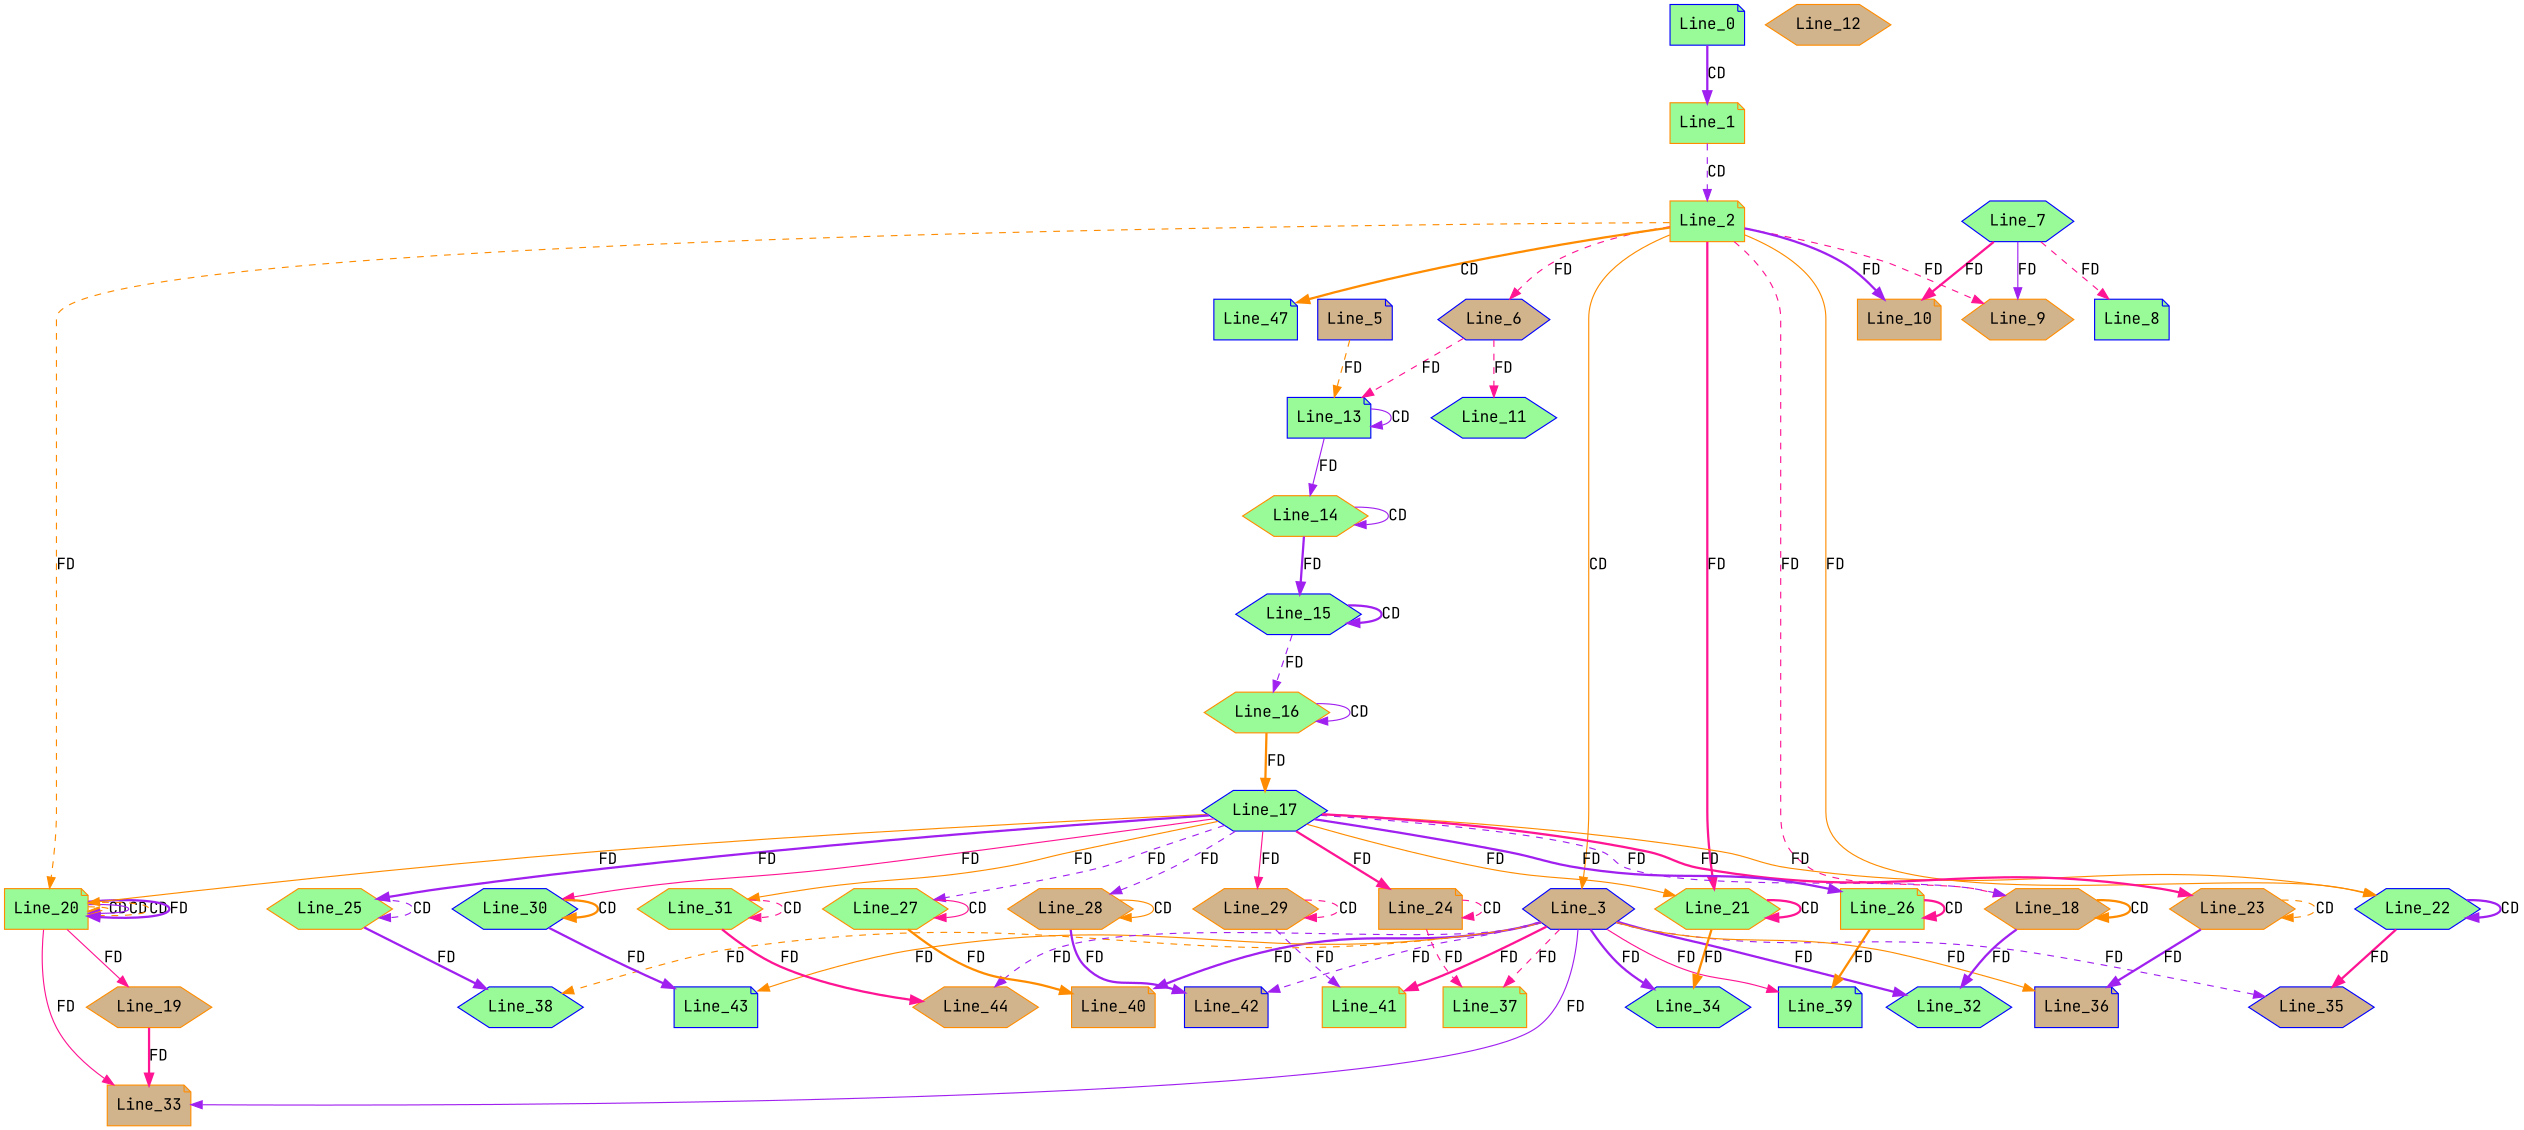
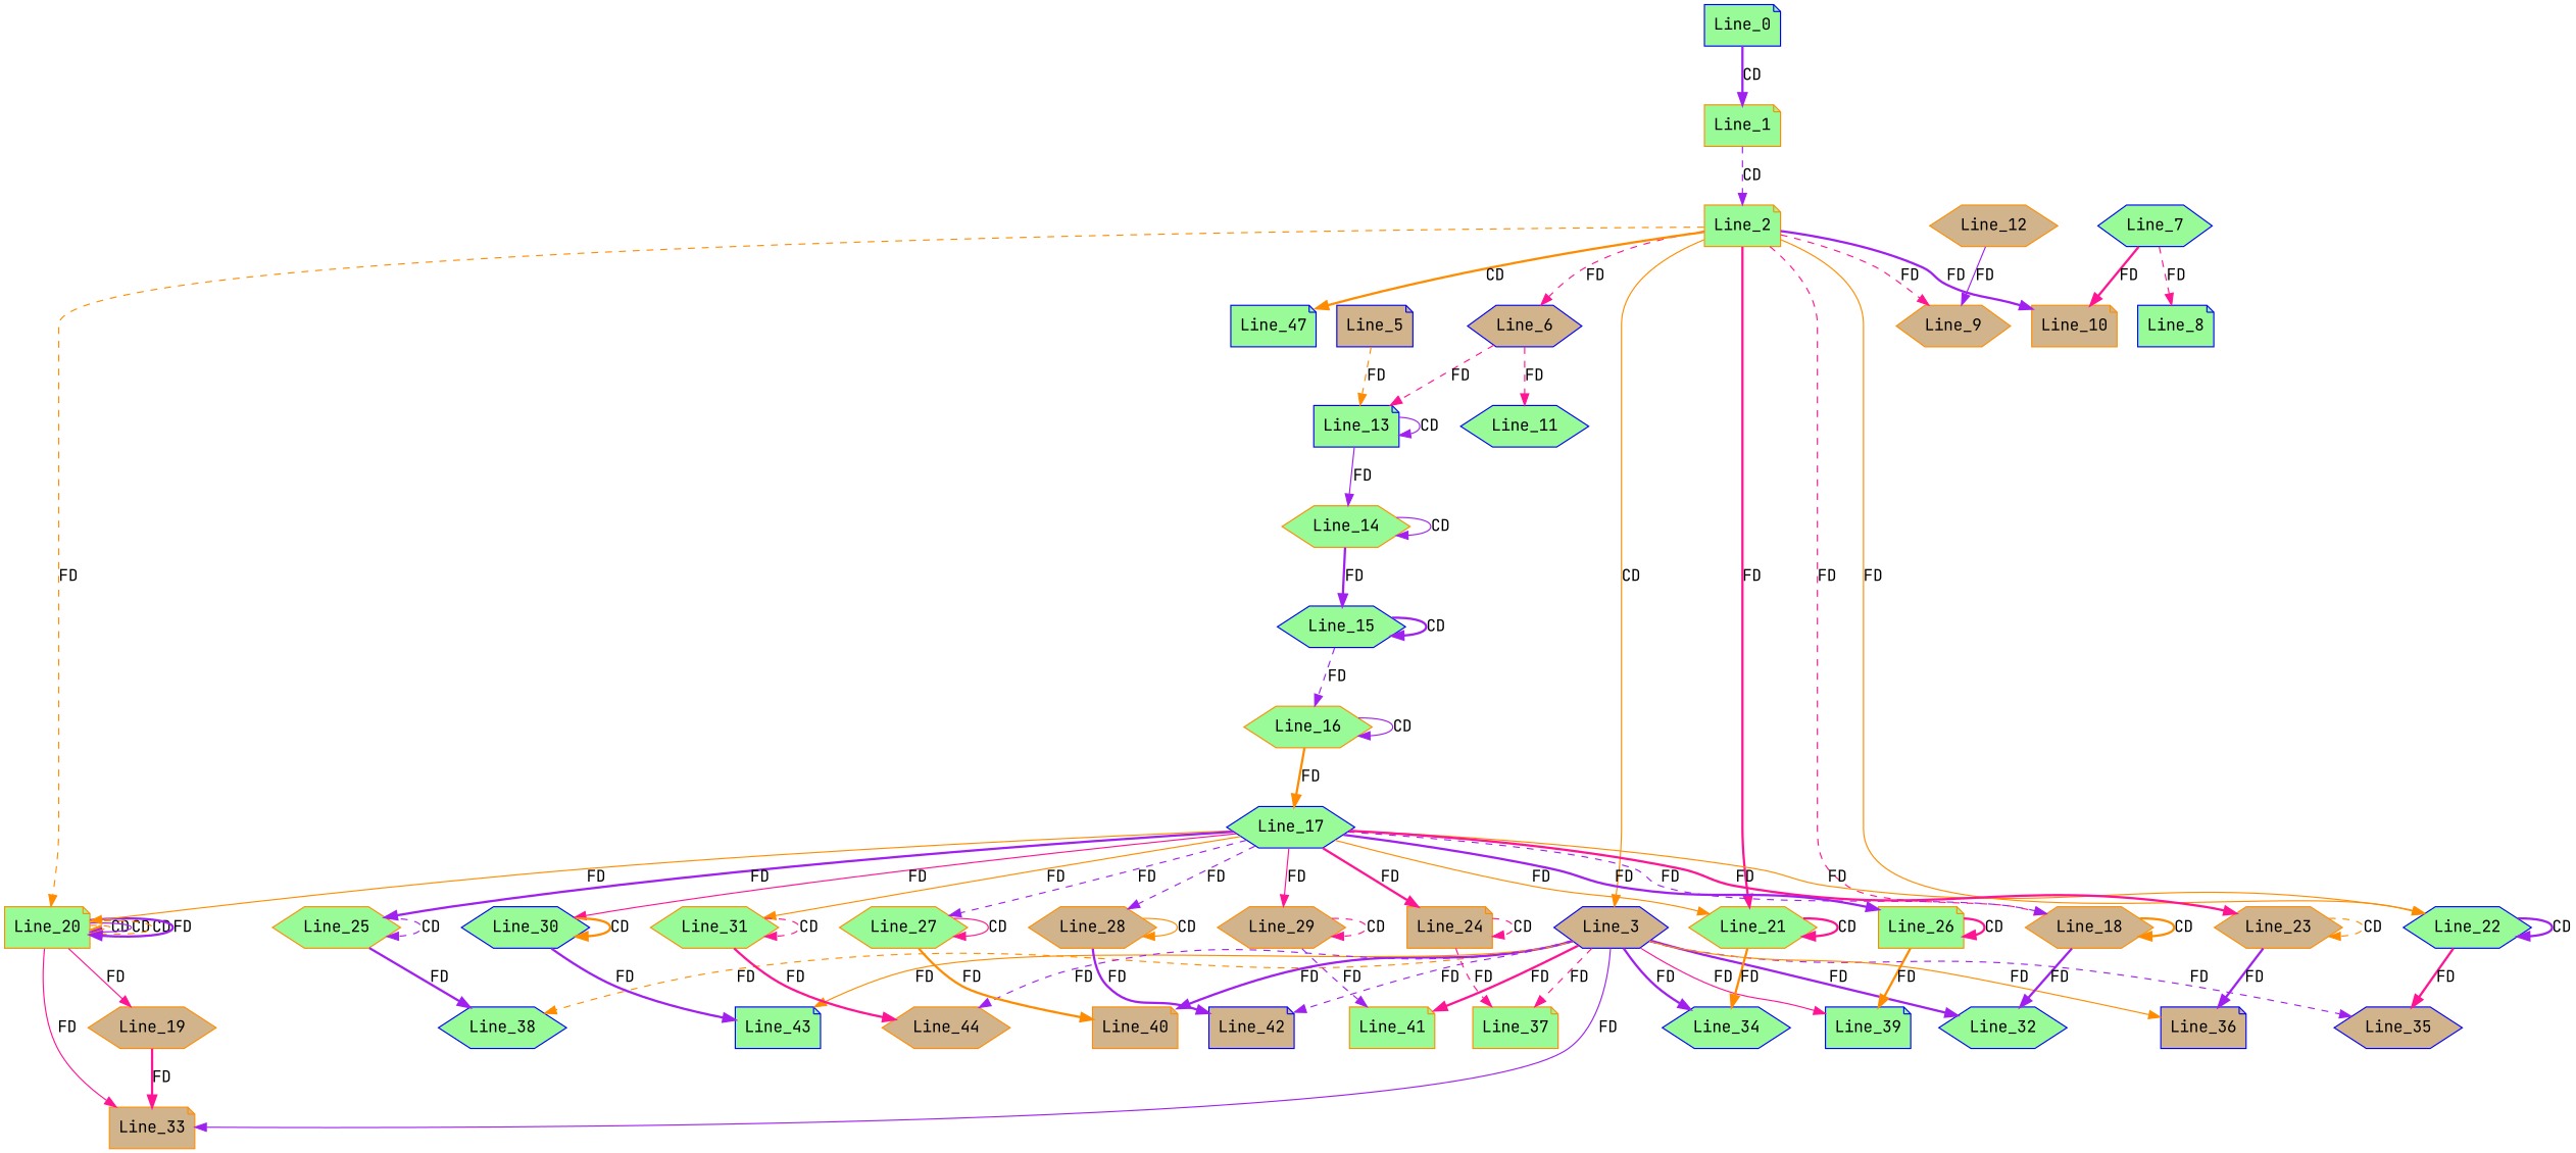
  digraph {
    fontname="JetBrains Mono"
    node [color=darkorange fillcolor=palegreen fontname="JetBrains Mono" shape=hexagon style=filled]
    edge [color=purple fontname="JetBrains Mono" style=bold]
    Line_0 [color=blue shape=note]
    Line_1 [shape=note]
    Line_2 [shape=note]
    Line_3 [color=blue fillcolor=tan]
    Line_6 [color=blue fillcolor=tan]
    Line_9 [fillcolor=tan]
    Line_10 [fillcolor=tan shape=note]
    Line_18 [fillcolor=tan]
    Line_20 [shape=note]
    Line_21
    Line_22 [color=blue]
    Line_47 [color=blue shape=note]
    Line_32 [color=blue]
    Line_33 [fillcolor=tan shape=note]
    Line_34 [color=blue]
    Line_35 [color=blue fillcolor=tan]
    Line_36 [color=blue fillcolor=tan shape=note]
    Line_37 [shape=note]
    Line_38 [color=blue]
    Line_39 [color=blue shape=note]
    Line_40 [fillcolor=tan shape=note]
    Line_41 [shape=note]
    Line_42 [color=blue fillcolor=tan shape=note]
    Line_43 [color=blue shape=note]
    Line_44 [fillcolor=tan]
    Line_11 [color=blue]
    Line_13 [color=blue shape=note]
    Line_19 [fillcolor=tan]
    Line_14
    Line_7 [color=blue]
    Line_8 [color=blue shape=note]
    Line_12 [fillcolor=tan]
    Line_15 [color=blue]
    Line_5 [color=blue fillcolor=tan shape=note]
    Line_16
    Line_17 [color=blue]
    Line_23 [fillcolor=tan]
    Line_24 [fillcolor=tan shape=note]
    Line_25
    Line_26 [shape=note]
    Line_27
    Line_28 [fillcolor=tan]
    Line_29 [fillcolor=tan]
    Line_30 [color=blue]
    Line_31
    Line_0 -> Line_1 [label=CD]
    Line_1 -> Line_2 [label=CD style=dashed]
    Line_2 -> Line_3 [color=darkorange label=CD style=solid]
    Line_2 -> Line_6 [color=deeppink label=FD style=dashed]
    Line_2 -> Line_9 [color=deeppink label=FD style=dashed]
    Line_2 -> Line_10 [label=FD]
    Line_2 -> Line_18 [color=deeppink label=FD style=dashed]
    Line_2 -> Line_20 [color=darkorange label=FD style=dashed]
    Line_2 -> Line_21 [color=deeppink label=FD]
    Line_2 -> Line_22 [color=darkorange label=FD style=solid]
    Line_2 -> Line_47 [color=darkorange label=CD]
    Line_3 -> Line_32 [label=FD]
    Line_3 -> Line_33 [label=FD style=solid]
    Line_3 -> Line_34 [label=FD]
    Line_3 -> Line_35 [label=FD style=dashed]
    Line_3 -> Line_36 [color=darkorange label=FD style=solid]
    Line_3 -> Line_37 [color=deeppink label=FD style=dashed]
    Line_3 -> Line_38 [color=darkorange label=FD style=dashed]
    Line_3 -> Line_39 [color=deeppink label=FD style=solid]
    Line_3 -> Line_40 [label=FD]
    Line_3 -> Line_41 [color=deeppink label=FD]
    Line_3 -> Line_42 [label=FD style=dashed]
    Line_3 -> Line_43 [color=darkorange label=FD style=solid]
    Line_3 -> Line_44 [label=FD style=dashed]
    Line_6 -> Line_11 [color=deeppink label=FD style=dashed]
    Line_6 -> Line_13 [color=deeppink label=FD style=dashed]
    Line_18 -> Line_18 [color=darkorange label=CD]
    Line_18 -> Line_32 [label=FD]
    Line_20 -> Line_20 [color=darkorange label=CD style=dashed]
    Line_20 -> Line_20 [label=CD style=solid]
    Line_20 -> Line_20 [color=darkorange label=CD style=dashed]
    Line_20 -> Line_20 [label=FD]
    Line_20 -> Line_33 [color=deeppink label=FD style=solid]
    Line_20 -> Line_19 [color=deeppink label=FD style=solid]
    Line_21 -> Line_21 [color=deeppink label=CD]
    Line_21 -> Line_34 [color=darkorange label=FD]
    Line_22 -> Line_22 [label=CD]
    Line_22 -> Line_35 [color=deeppink label=FD]
    Line_13 -> Line_13 [label=CD style=solid]
    Line_13 -> Line_14 [label=FD style=solid]
    Line_19 -> Line_33 [color=deeppink label=FD]
    Line_14 -> Line_14 [label=CD style=solid]
    Line_14 -> Line_15 [label=FD]
-   Line_7 -> Line_9 [label=FD style=solid]
+   Line_12 -> Line_9 [label=FD style=solid]
    Line_7 -> Line_10 [color=deeppink label=FD]
    Line_7 -> Line_8 [color=deeppink label=FD style=dashed]
    Line_15 -> Line_15 [label=CD]
    Line_15 -> Line_16 [label=FD style=dashed]
    Line_5 -> Line_13 [color=darkorange label=FD style=dashed]
    Line_16 -> Line_16 [label=CD style=solid]
    Line_16 -> Line_17 [color=darkorange label=FD]
    Line_17 -> Line_18 [label=FD style=dashed]
    Line_17 -> Line_20 [color=darkorange label=FD style=solid]
    Line_17 -> Line_21 [color=darkorange label=FD style=solid]
    Line_17 -> Line_22 [color=darkorange label=FD style=solid]
    Line_17 -> Line_23 [color=deeppink label=FD]
    Line_17 -> Line_24 [color=deeppink label=FD]
    Line_17 -> Line_25 [label=FD]
    Line_17 -> Line_26 [label=FD]
    Line_17 -> Line_27 [label=FD style=dashed]
    Line_17 -> Line_28 [label=FD style=dashed]
    Line_17 -> Line_29 [color=deeppink label=FD style=solid]
    Line_17 -> Line_30 [color=deeppink label=FD style=solid]
    Line_17 -> Line_31 [color=darkorange label=FD style=solid]
    Line_23 -> Line_36 [label=FD]
    Line_23 -> Line_23 [color=darkorange label=CD style=dashed]
    Line_24 -> Line_37 [color=deeppink label=FD style=dashed]
    Line_24 -> Line_24 [color=deeppink label=CD style=dashed]
    Line_25 -> Line_38 [label=FD]
    Line_25 -> Line_25 [label=CD style=dashed]
    Line_26 -> Line_39 [color=darkorange label=FD]
    Line_26 -> Line_26 [color=deeppink label=CD]
    Line_27 -> Line_40 [color=darkorange label=FD]
    Line_27 -> Line_27 [color=deeppink label=CD style=solid]
    Line_28 -> Line_42 [label=FD]
    Line_28 -> Line_28 [color=darkorange label=CD style=solid]
    Line_29 -> Line_41 [label=FD style=dashed]
    Line_29 -> Line_29 [color=deeppink label=CD style=dashed]
    Line_30 -> Line_43 [label=FD]
    Line_30 -> Line_30 [color=darkorange label=CD]
    Line_31 -> Line_44 [color=deeppink label=FD]
    Line_31 -> Line_31 [color=deeppink label=CD style=dashed]
  }
